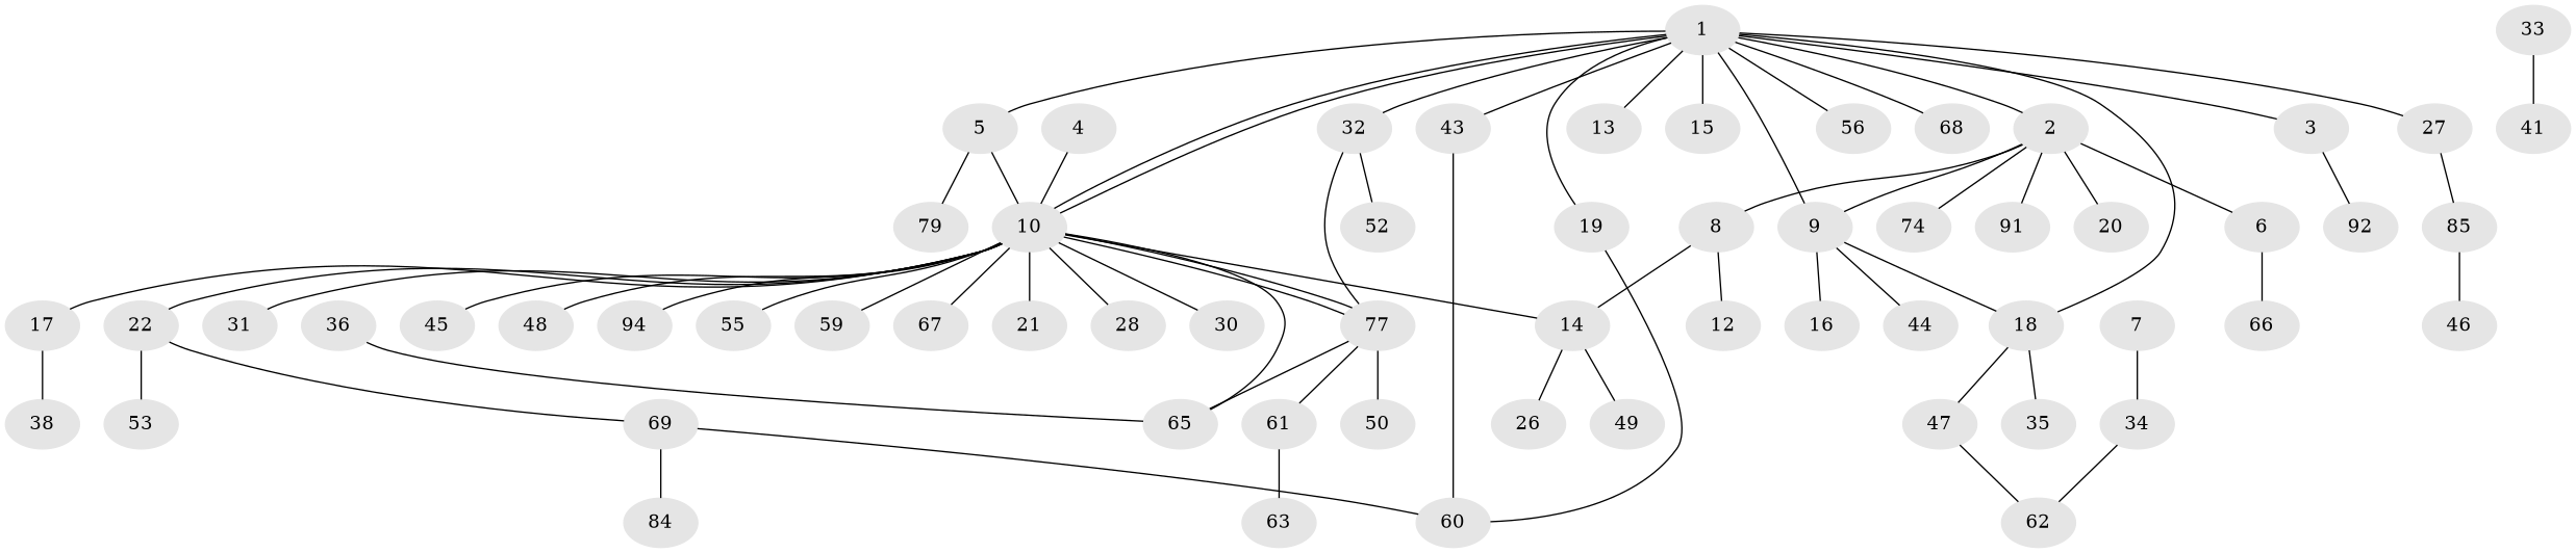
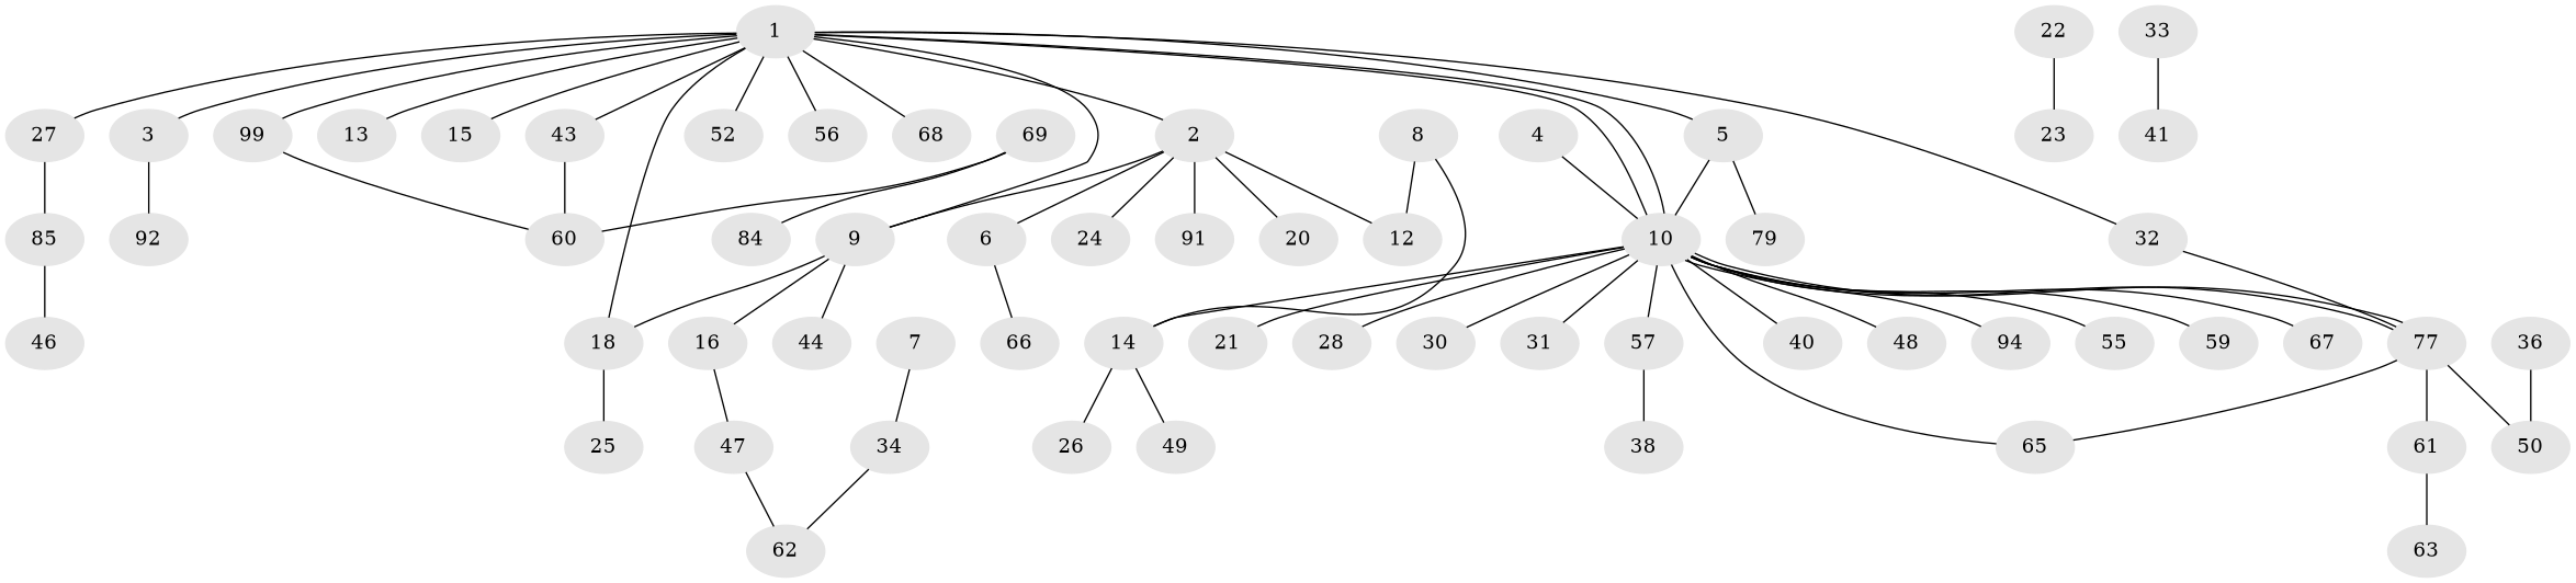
  graph {
    node [color=gray90 style=filled]
    1
    2
    3
    5
    10
    13
    15
    18
-   19
+   19 [label=99]
    27
    32
    43
    52
    56
    68
    9
    8
    6
    n19 [label=91]
    20
-   24 [label=74]
+   24
    n22 [label=92]
    n23 [label=79]
    12
    14
    22
-   17
+   17 [label=57]
    21
    28
    30
    31
    n32 [label=77]
-   45
+   45 [label=40]
    48
    n35 [label=94]
    55
    59
    65
    67
-   25 [label=35]
+   25
    47
    60
    n43 [label=85]
    4
    66
    16
    44
    n48 [label=69]
-   53
+   53 [label=23]
    7
    34
    33
    41
    62
    26
    49
    38
    50
    61
    n60 [label=84]
    46
    36
    63
    1 -- 2
    1 -- 3
    1 -- 5
    1 -- 10
    1 -- 10
    1 -- 13
    1 -- 15
    1 -- 18
    1 -- 19
    1 -- 27
    1 -- 32
    1 -- 43
-   32 -- 52
+   1 -- 52
    1 -- 56
    1 -- 68
    1 -- 9
    2 -- 9
-   2 -- 8
+   2 -- 12
    2 -- 6
    2 -- n19
    2 -- 20
    2 -- 24
    3 -- n22
    5 -- 10
    5 -- n23
    10 -- 14
-   10 -- 22
    10 -- 17
    10 -- 21
    10 -- 28
    10 -- 30
    10 -- 31
    10 -- n32
    10 -- n32
    10 -- 45
    10 -- 48
    10 -- n35
    10 -- 55
    10 -- 59
    10 -- 65
    10 -- 67
    18 -- 25
-   18 -- 47
+   16 -- 47
    19 -- 60
    27 -- n43
    32 -- n32
    43 -- 60
    9 -- 18
    9 -- 16
    9 -- 44
    8 -- 12
    8 -- 14
    6 -- 66
    14 -- 26
    14 -- 49
-   22 -- n48
    22 -- 53
    17 -- 38
    n32 -- 65
    n32 -- 50
    n32 -- 61
    47 -- 62
    n43 -- 46
    4 -- 10
    n48 -- 60
    n48 -- n60
    7 -- 34
    34 -- 62
    33 -- 41
    61 -- 63
-   36 -- 65
+   36 -- 50
  }
